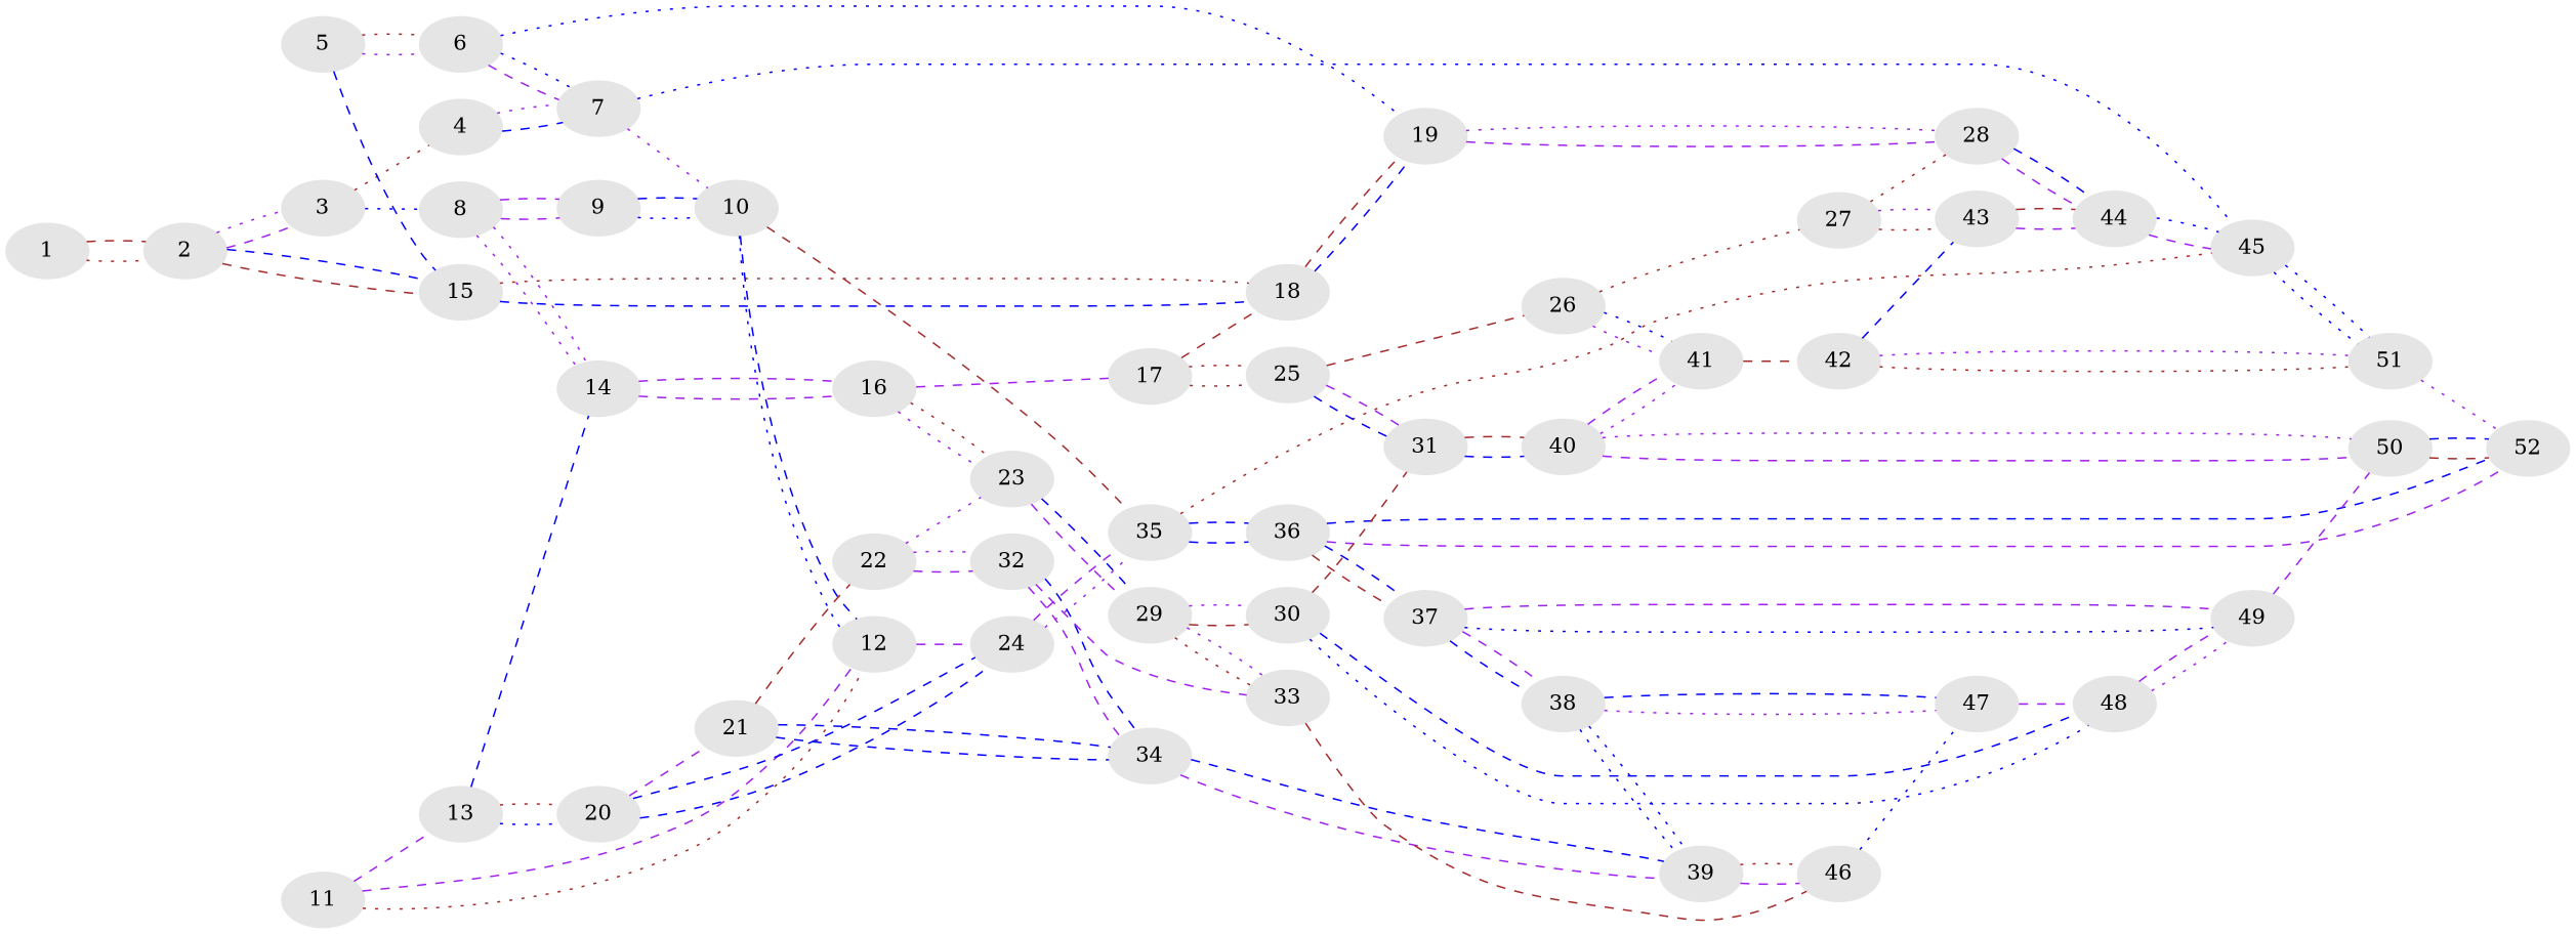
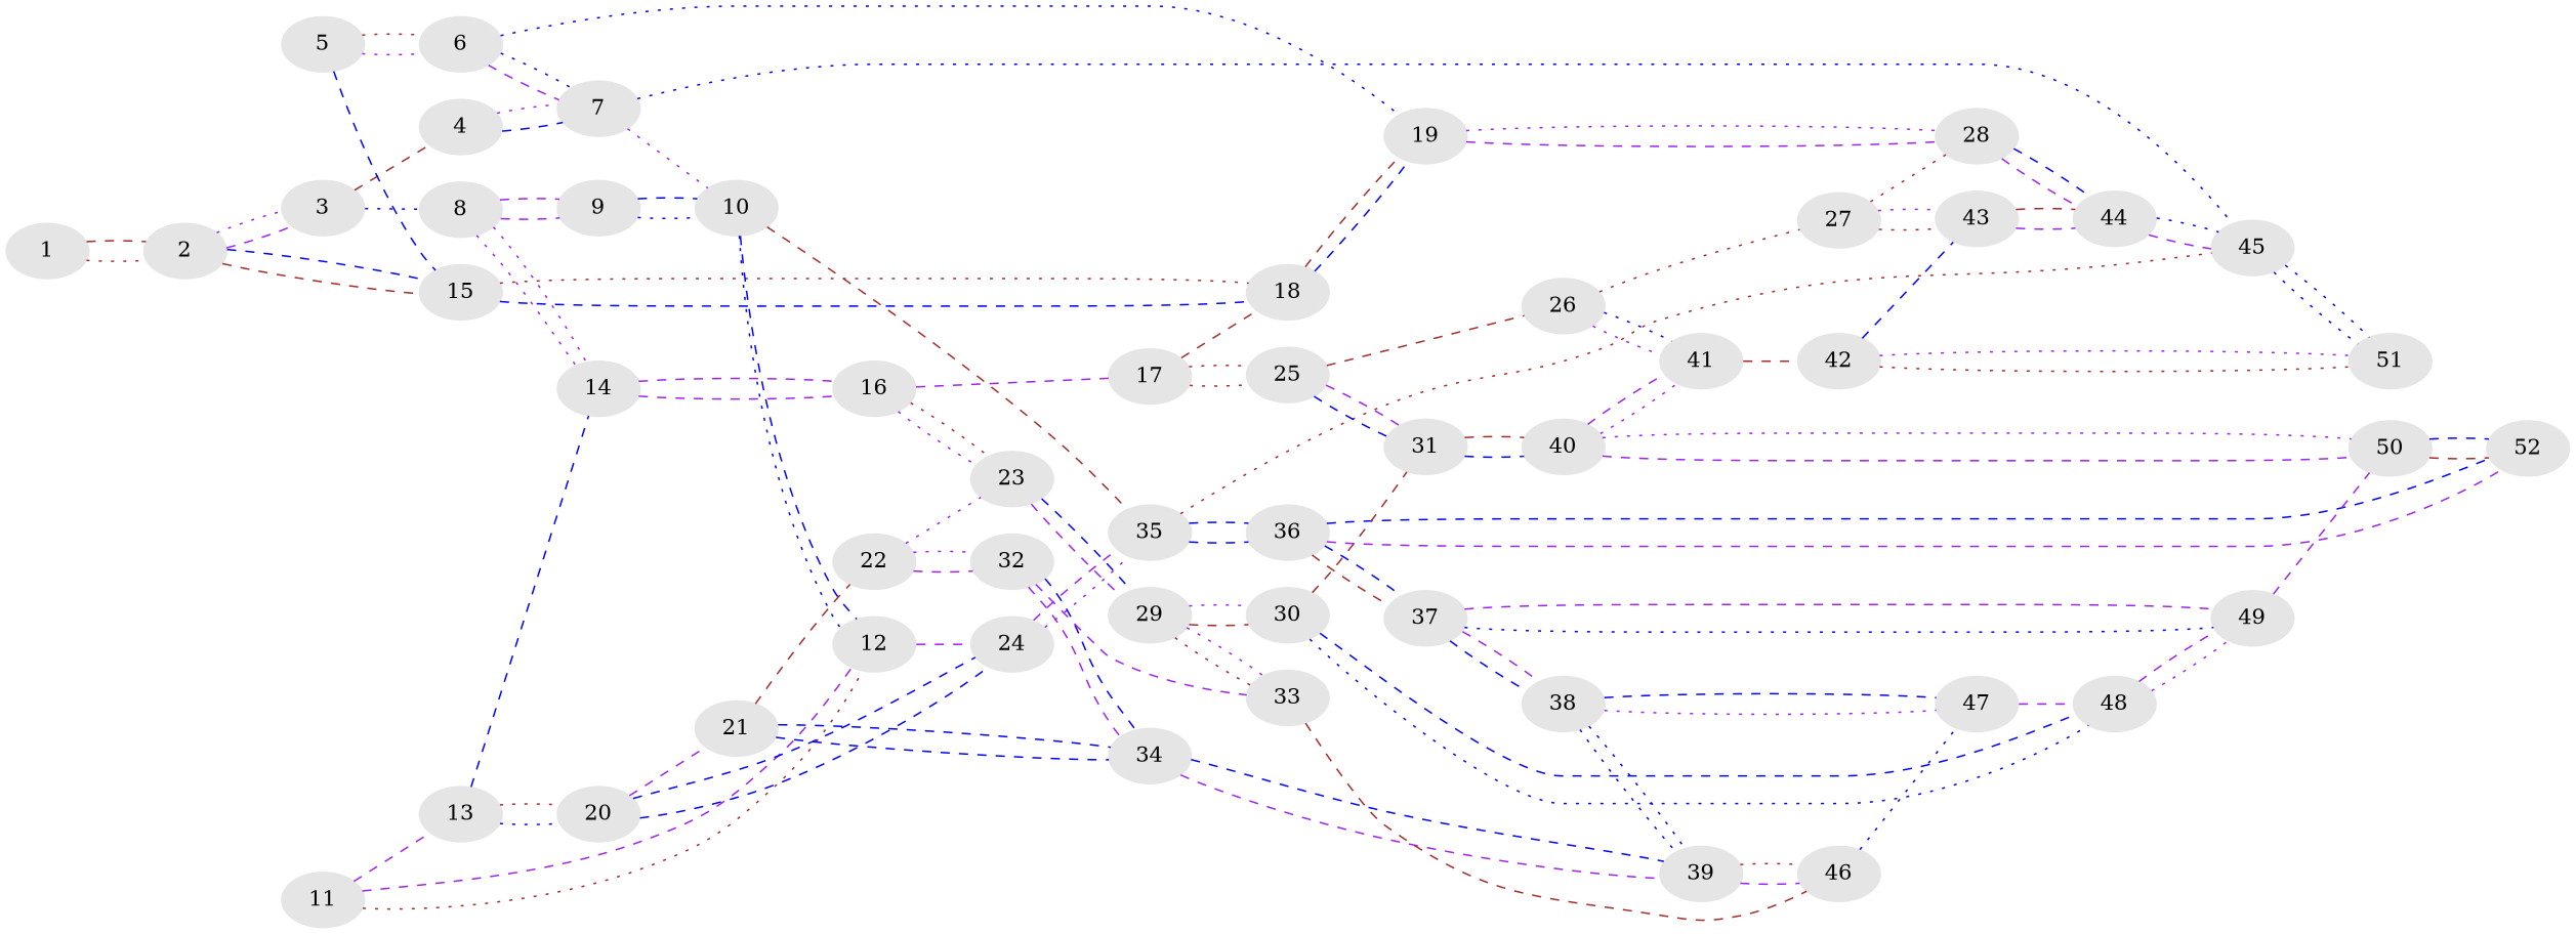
  graph {
    rankdir=LR
    node [color=gray90 style=filled]
    edge [color=purple style=dashed]
    1
    2
    3
    15
    5
    6
    4
    8
    18
    7
    9
    14
    10
    45
    19
    28
    12
    35
    51
    16
    24
    36
    11
    13
    20
    21
    17
    23
    25
    29
    26
    31
    44
    22
    34
    32
    39
    33
    30
    27
    41
    40
    43
    42
    48
    46
    49
    50
    47
    37
    52
    38
    1 -- 2 [color=brown style=dotted]
    1 -- 2 [color=brown]
    2 -- 3
    2 -- 3 [style=dotted]
    2 -- 15 [color=brown]
    2 -- 15 [color=blue]
-   3 -- 4 [color=brown style=dotted]
+   3 -- 4 [color=brown]
    3 -- 8 [color=blue style=dotted]
    15 -- 18 [color=blue]
    15 -- 18 [color=brown style=dotted]
    5 -- 15 [color=blue]
    5 -- 6 [style=dotted]
    5 -- 6 [color=brown style=dotted]
    6 -- 7
    6 -- 7 [color=blue style=dotted]
    6 -- 19 [color=blue style=dotted]
    4 -- 7 [color=blue]
    4 -- 7 [style=dotted]
    8 -- 9
    8 -- 9
    8 -- 14 [style=dotted]
    8 -- 14 [style=dotted]
    18 -- 19 [color=blue]
    18 -- 19 [color=brown]
    7 -- 10 [style=dotted]
    7 -- 45 [color=blue style=dotted]
    9 -- 10 [color=blue style=dotted]
    9 -- 10 [color=blue]
    14 -- 16
    14 -- 16
    10 -- 12 [color=blue style=dotted]
    10 -- 12 [color=blue]
    10 -- 35 [color=brown]
    45 -- 51 [color=blue style=dotted]
    45 -- 51 [color=blue style=dotted]
    19 -- 28
    19 -- 28 [style=dotted]
    28 -- 44
    28 -- 44 [color=blue]
    12 -- 24
    35 -- 45 [color=brown style=dotted]
    35 -- 36 [color=blue]
    35 -- 36 [color=blue]
-   51 -- 52 [style=dotted]
    16 -- 17
    16 -- 23 [style=dotted]
    16 -- 23 [color=brown style=dotted]
    24 -- 35 [style=dotted]
    24 -- 35
    36 -- 37 [color=brown]
    36 -- 37 [color=blue]
    36 -- 52
    36 -- 52 [color=blue]
    11 -- 12 [color=brown style=dotted]
    11 -- 12
    11 -- 13
    13 -- 14 [color=blue]
    13 -- 20 [color=blue style=dotted]
    13 -- 20 [color=brown style=dotted]
    20 -- 24 [color=blue]
    20 -- 24 [color=blue]
    20 -- 21
    21 -- 22 [color=brown]
    21 -- 34 [color=blue]
    21 -- 34 [color=blue]
    17 -- 18 [color=brown]
    17 -- 25 [color=brown style=dotted]
    17 -- 25 [color=brown style=dotted]
    23 -- 29
    23 -- 29 [color=blue]
    25 -- 26 [color=brown]
    25 -- 31 [color=blue]
    25 -- 31
    29 -- 33 [color=brown style=dotted]
    29 -- 33 [style=dotted]
    29 -- 30 [color=brown]
    29 -- 30 [style=dotted]
    26 -- 27 [color=brown style=dotted]
    26 -- 41 [style=dotted]
    26 -- 41 [color=blue style=dotted]
    31 -- 40 [color=blue]
    31 -- 40 [color=brown]
    44 -- 45
    44 -- 45 [color=blue style=dotted]
    22 -- 23 [style=dotted]
    22 -- 32
    22 -- 32 [style=dotted]
    34 -- 39
    34 -- 39 [color=blue]
    32 -- 34
    32 -- 34 [color=blue]
    32 -- 33
    39 -- 46
    39 -- 46 [color=brown style=dotted]
    33 -- 46 [color=brown]
    30 -- 31 [color=brown]
    30 -- 48 [color=blue style=dotted]
    30 -- 48 [color=blue]
    27 -- 28 [color=brown style=dotted]
    27 -- 43 [color=brown style=dotted]
    27 -- 43 [style=dotted]
    41 -- 42 [color=brown]
    40 -- 41 [style=dotted]
    40 -- 41
    40 -- 50
    40 -- 50 [style=dotted]
    43 -- 44
    43 -- 44 [color=brown]
    42 -- 51 [color=brown style=dotted]
    42 -- 51 [style=dotted]
    42 -- 43 [color=blue]
    48 -- 49 [style=dotted]
    48 -- 49
    46 -- 47 [color=blue style=dotted]
    49 -- 50
    50 -- 52 [color=brown]
    50 -- 52 [color=blue]
    47 -- 48
    37 -- 49 [color=blue style=dotted]
    37 -- 49
    37 -- 38 [color=blue]
    37 -- 38
    38 -- 39 [color=blue style=dotted]
    38 -- 39 [color=blue style=dotted]
    38 -- 47 [style=dotted]
    38 -- 47 [color=blue]
  }
